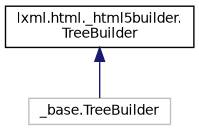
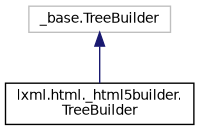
  digraph {
    rankdir=TB
    node [fillcolor=white fontname=Helvetica fontsize=10 shape=record style=filled]
    n1 [color=grey75 height=0.2 label="_base.TreeBuilder" width=0.4]
    n2 [color=black height=0.2 label="lxml.html._html5builder.\lTreeBuilder" width=0.4]
-   n2 -> n1 [color=midnightblue dir=back fontname=Helvetica fontsize=10 labelfontname=Helvetica labelfontsize=10 style=solid]
+   n1 -> n2 [color=midnightblue dir=back fontname=Helvetica fontsize=10 labelfontname=Helvetica labelfontsize=10 style=solid]
  }
